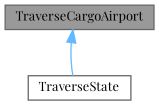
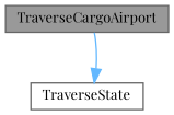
  digraph {
    fontname="Playfair Display"
    node [color=gray40 fontname="Playfair Display" fontsize=10 shape=box style=filled]
    n1 [fillcolor=grey60 fontcolor=black height=0.2 label=TraverseCargoAirport width=0.4]
    n2 [fillcolor=white height=0.2 label=TraverseState width=0.4]
-   n1 -> n2 [color=steelblue1 dir=back fontname="Playfair Display" fontsize=10 labelfontname=Helvetica labelfontsize=10 style=solid]
+   n2 -> n1 [color=steelblue1 dir=back fontname="Playfair Display" fontsize=10 labelfontname=Helvetica labelfontsize=10 style=solid]
  }
